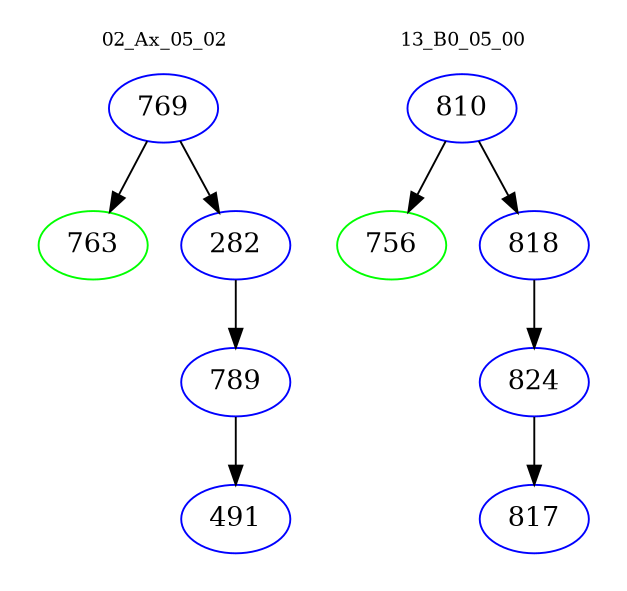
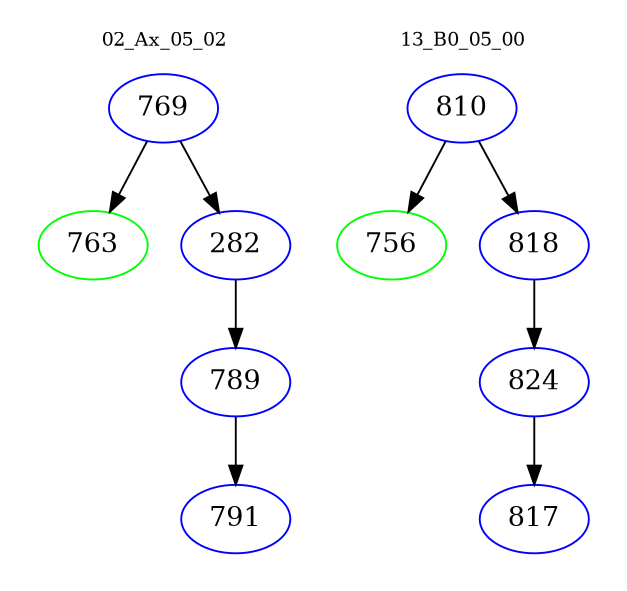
  digraph {
    node [color=blue]
    edge [color=black]
    n1 [label=769]
    n2 [color=green label=763]
    n3 [label=282]
    n4 [label=789]
-   n5 [label=491]
+   n5 [label=791]
    n6 [label=810]
    n7 [color=green label=756]
    n8 [label=818]
    n9 [label=824]
    n10 [label=817]
    subgraph cluster_1 {
      color=white
      fontsize=10
      label="02_Ax_05_02"
      n1
      n2
      n3
      n4
      n5
    }
    subgraph cluster_2 {
      color=white
      fontsize=10
      label="13_B0_05_00"
      n6
      n7
      n8
      n9
      n10
    }
    n1 -> n2
    n1 -> n3
    n3 -> n4
    n4 -> n5
    n6 -> n7
    n6 -> n8
    n8 -> n9
    n9 -> n10
  }
